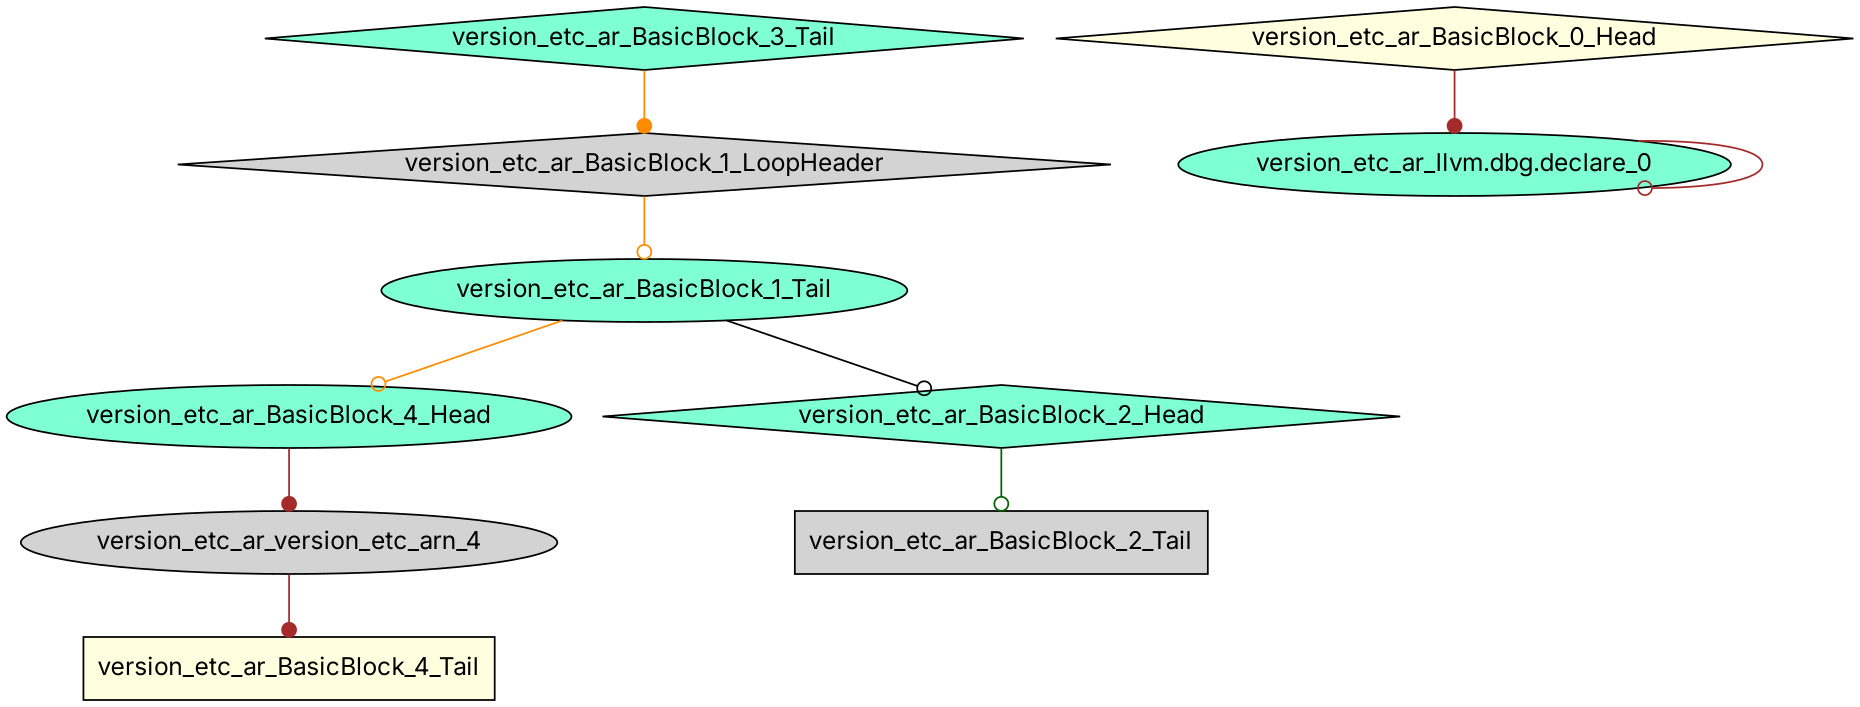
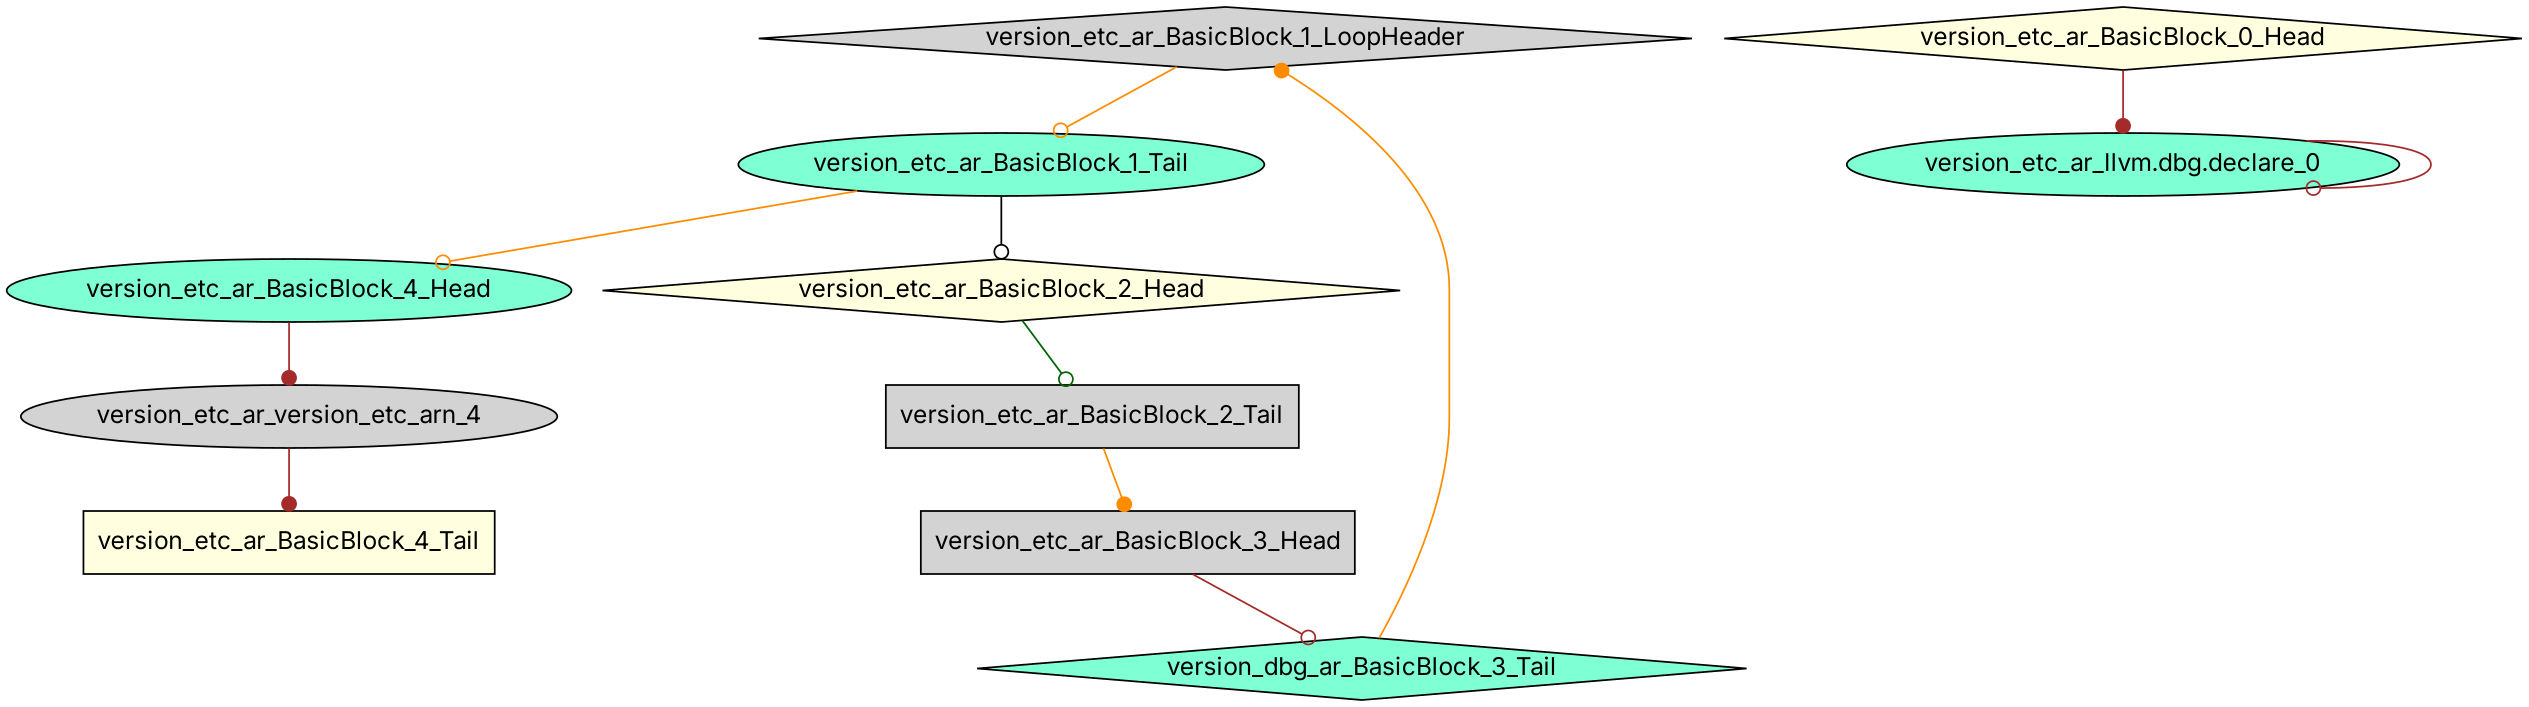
  digraph {
    fontname=Inter
    node [fillcolor=aquamarine fontname=Inter shape=diamond style=filled]
    edge [arrowhead=odot color=brown fontname=Inter]
    version_etc_ar_BasicBlock_1_LoopHeader [fillcolor=lightgrey]
    version_etc_ar_BasicBlock_1_Tail [shape=ellipse]
    version_etc_ar_BasicBlock_4_Head [shape=ellipse]
-   version_etc_ar_BasicBlock_2_Head
+   version_etc_ar_BasicBlock_2_Head [fillcolor=lightyellow]
    version_etc_ar_version_etc_arn_4 [fillcolor=lightgrey shape=ellipse]
    version_etc_ar_BasicBlock_2_Tail [fillcolor=lightgrey shape=box]
    version_etc_ar_BasicBlock_4_Tail [fillcolor=lightyellow shape=box]
-   version_etc_ar_BasicBlock_3_Tail
+   version_etc_ar_BasicBlock_3_Tail [label=version_dbg_ar_BasicBlock_3_Tail]
    "version_etc_ar_llvm.dbg.declare_0" [shape=ellipse]
    version_etc_ar_BasicBlock_0_Head [fillcolor=lightyellow]
+   version_etc_ar_BasicBlock_3_Head [fillcolor=lightgrey shape=box]
    version_etc_ar_BasicBlock_1_LoopHeader -> version_etc_ar_BasicBlock_1_Tail [color=darkorange]
    version_etc_ar_BasicBlock_1_Tail -> version_etc_ar_BasicBlock_4_Head [color=darkorange]
    version_etc_ar_BasicBlock_1_Tail -> version_etc_ar_BasicBlock_2_Head [color=black]
    version_etc_ar_BasicBlock_4_Head -> version_etc_ar_version_etc_arn_4 [arrowhead=dot]
    version_etc_ar_BasicBlock_2_Head -> version_etc_ar_BasicBlock_2_Tail [color=darkgreen]
    version_etc_ar_version_etc_arn_4 -> version_etc_ar_BasicBlock_4_Tail [arrowhead=dot]
+   version_etc_ar_BasicBlock_2_Tail -> version_etc_ar_BasicBlock_3_Head [arrowhead=dot color=darkorange]
    version_etc_ar_BasicBlock_3_Tail -> version_etc_ar_BasicBlock_1_LoopHeader [arrowhead=dot color=darkorange]
    "version_etc_ar_llvm.dbg.declare_0" -> "version_etc_ar_llvm.dbg.declare_0"
    version_etc_ar_BasicBlock_0_Head -> "version_etc_ar_llvm.dbg.declare_0" [arrowhead=dot]
+   version_etc_ar_BasicBlock_3_Head -> version_etc_ar_BasicBlock_3_Tail
  }
